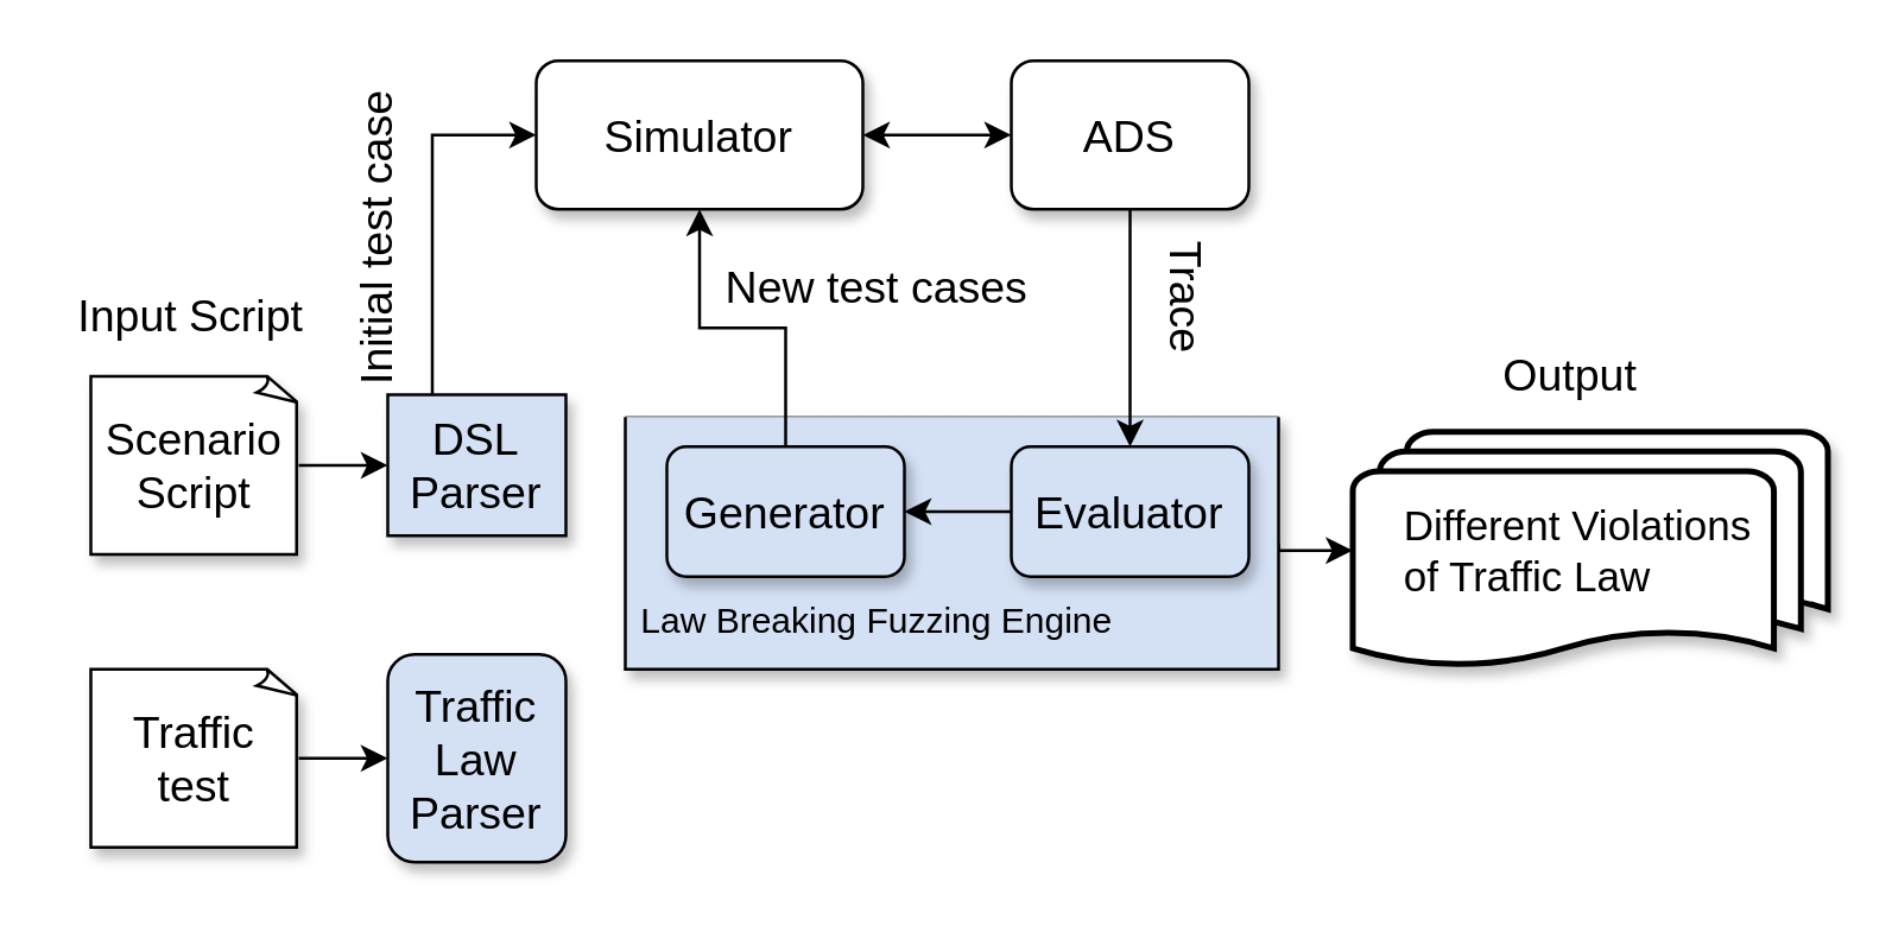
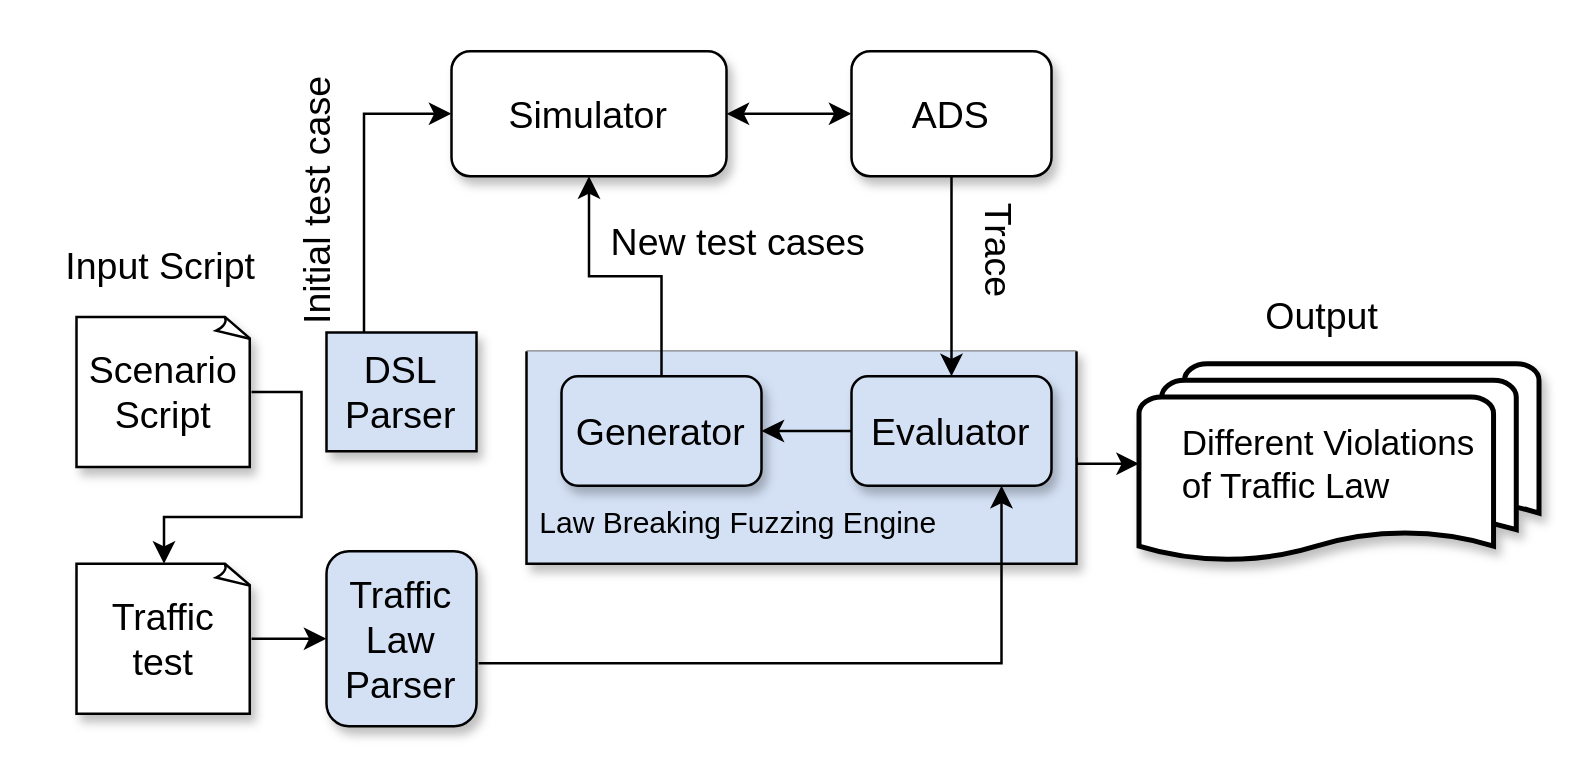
  <mxCell id="0" />
  <mxCell id="1" parent="0" />
  <mxCell id="2" style="edgeStyle=orthogonalEdgeStyle;rounded=0;orthogonalLoop=1;jettySize=auto;html=1;exitX=1;exitY=0.5;exitDx=0;exitDy=0;entryX=0;entryY=0.5;entryDx=0;entryDy=0;entryPerimeter=0;" edge="1" parent="1" source="3" target="13"><mxGeometry relative="1" as="geometry"><mxPoint x="440" y="185" as="targetPoint" /><Array as="points"><mxPoint x="430" y="185" /></Array></mxGeometry></mxCell>
  <mxCell id="3" value="" style="swimlane;startSize=0;align=center;labelBackgroundColor=#7EA6E0;labelBorderColor=none;fillColor=none;rounded=1;shadow=1;sketch=0;glass=1;swimlaneFillColor=#D4E1F5;" vertex="1" parent="1"><mxGeometry x="210" y="140" width="220" height="85" as="geometry"><mxRectangle x="350" y="300" width="50" height="40" as="alternateBounds" /></mxGeometry></mxCell>
  <mxCell id="4" style="edgeStyle=orthogonalEdgeStyle;rounded=0;orthogonalLoop=1;jettySize=auto;html=1;exitX=0;exitY=0.5;exitDx=0;exitDy=0;entryX=1;entryY=0.5;entryDx=0;entryDy=0;" edge="1" parent="3" source="5" target="6"><mxGeometry relative="1" as="geometry" /></mxCell>
  <mxCell id="5" value="&lt;font style=&quot;font-size: 15px&quot;&gt;Evaluator&lt;/font&gt;" style="rounded=1;whiteSpace=wrap;html=1;align=center;shadow=1;glass=0;sketch=0;fillColor=#D4E1F5;" vertex="1" parent="3"><mxGeometry x="130" y="10" width="80" height="43.75" as="geometry" /></mxCell>
  <mxCell id="6" value="&lt;font style=&quot;font-size: 15px&quot;&gt;Generator&lt;/font&gt;" style="rounded=1;whiteSpace=wrap;html=1;align=center;shadow=1;glass=0;fillColor=#D4E1F5;" vertex="1" parent="3"><mxGeometry x="14" y="10" width="80" height="43.75" as="geometry" /></mxCell>
  <mxCell id="7" value="Law Breaking Fuzzing Engine" style="text;html=1;strokeColor=none;fillColor=none;align=center;verticalAlign=middle;whiteSpace=wrap;rounded=0;" vertex="1" parent="3"><mxGeometry y="53.75" width="170" height="30" as="geometry" /></mxCell>
- <mxCell id="8" style="edgeStyle=orthogonalEdgeStyle;rounded=0;orthogonalLoop=1;jettySize=auto;html=1;exitX=1;exitY=0.5;exitDx=0;exitDy=0;exitPerimeter=0;" edge="1" parent="1" source="9" target="15"><mxGeometry relative="1" as="geometry" /></mxCell>
+ <mxCell id="8" style="edgeStyle=orthogonalEdgeStyle;rounded=0;orthogonalLoop=1;jettySize=auto;html=1;exitX=1;exitY=0.5;exitDx=0;exitDy=0;exitPerimeter=0;" edge="1" parent="1" source="9" target="12"><mxGeometry relative="1" as="geometry" /></mxCell>
  <mxCell id="9" value="Scenario Script" style="whiteSpace=wrap;html=1;shape=mxgraph.basic.document;shadow=1;fontSize=15;" vertex="1" parent="1"><mxGeometry x="30" y="126.25" width="70" height="60" as="geometry" /></mxCell>
  <mxCell id="10" style="edgeStyle=orthogonalEdgeStyle;rounded=0;orthogonalLoop=1;jettySize=auto;html=1;exitX=0.5;exitY=1;exitDx=0;exitDy=0;exitPerimeter=0;" edge="1" parent="1" source="9" target="9"><mxGeometry relative="1" as="geometry" /></mxCell>
  <mxCell id="11" style="edgeStyle=orthogonalEdgeStyle;rounded=0;orthogonalLoop=1;jettySize=auto;html=1;exitX=1;exitY=0.5;exitDx=0;exitDy=0;exitPerimeter=0;entryX=0;entryY=0.5;entryDx=0;entryDy=0;" edge="1" parent="1" source="12" target="17"><mxGeometry relative="1" as="geometry" /></mxCell>
  <mxCell id="12" value="Traffic test" style="whiteSpace=wrap;html=1;shape=mxgraph.basic.document;shadow=1;fontSize=15;" vertex="1" parent="1"><mxGeometry x="30" y="225" width="70" height="60" as="geometry" /></mxCell>
  <mxCell id="13" value="&lt;div style=&quot;font-size: 14px&quot; align=&quot;justify&quot;&gt;&lt;font style=&quot;font-size: 14px&quot;&gt;Different Violations&amp;nbsp;&amp;nbsp; &lt;br&gt;&lt;/font&gt;&lt;/div&gt;&lt;div style=&quot;font-size: 14px&quot; align=&quot;justify&quot;&gt;&lt;font style=&quot;font-size: 14px&quot;&gt;of Traffic Law&lt;br&gt;&lt;/font&gt;&lt;/div&gt;" style="strokeWidth=2;html=1;shape=mxgraph.flowchart.multi-document;whiteSpace=wrap;align=center;shadow=1;sketch=0;" vertex="1" parent="1"><mxGeometry x="455" y="145" width="160" height="80" as="geometry" /></mxCell>
  <mxCell id="14" style="edgeStyle=orthogonalEdgeStyle;rounded=0;orthogonalLoop=1;jettySize=auto;html=1;exitX=0.25;exitY=0;exitDx=0;exitDy=0;entryX=0;entryY=0.5;entryDx=0;entryDy=0;" edge="1" parent="1" source="15" target="18"><mxGeometry relative="1" as="geometry" /></mxCell>
  <mxCell id="15" value="&lt;font style=&quot;font-size: 15px&quot;&gt;DSL Parser&lt;/font&gt;" style="whiteSpace=wrap;html=1;align=center;labelBackgroundColor=none;shadow=1;glass=0;fillColor=#D4E1F5;rounded=0;" vertex="1" parent="1"><mxGeometry x="130" y="132.5" width="60" height="47.5" as="geometry" /></mxCell>
+ <mxCell id="16" style="edgeStyle=orthogonalEdgeStyle;rounded=0;orthogonalLoop=1;jettySize=auto;html=1;exitX=1.014;exitY=0.64;exitDx=0;exitDy=0;entryX=0.75;entryY=1;entryDx=0;entryDy=0;exitPerimeter=0;" edge="1" parent="1" source="17" target="5"><mxGeometry relative="1" as="geometry" /></mxCell>
  <mxCell id="17" value="&lt;font style=&quot;font-size: 15px&quot;&gt;Traffic Law Parser&lt;/font&gt;" style="rounded=1;whiteSpace=wrap;html=1;align=center;labelBackgroundColor=none;shadow=1;glass=0;fillColor=#D4E1F5;" vertex="1" parent="1"><mxGeometry x="130" y="220" width="60" height="70" as="geometry" /></mxCell>
  <mxCell id="18" value="&lt;font style=&quot;font-size: 15px&quot;&gt;Simulator&lt;/font&gt;" style="rounded=1;whiteSpace=wrap;html=1;align=center;shadow=1;glass=0;" vertex="1" parent="1"><mxGeometry x="180" y="20" width="110" height="50" as="geometry" /></mxCell>
  <mxCell id="19" value="" style="endArrow=classic;startArrow=classic;html=1;rounded=0;entryX=0;entryY=0.5;entryDx=0;entryDy=0;exitX=1;exitY=0.5;exitDx=0;exitDy=0;" edge="1" parent="1" source="18" target="23"><mxGeometry width="50" height="50" relative="1" as="geometry"><mxPoint x="370" y="90" as="sourcePoint" /><mxPoint x="420" y="40" as="targetPoint" /></mxGeometry></mxCell>
  <mxCell id="20" value="Input Script" style="text;strokeColor=none;fillColor=none;align=left;verticalAlign=middle;spacingLeft=4;spacingRight=4;overflow=hidden;points=[[0,0.5],[1,0.5]];portConstraint=eastwest;rotatable=0;fontSize=15;" vertex="1" parent="1"><mxGeometry x="20" y="90" width="90" height="30" as="geometry" /></mxCell>
  <mxCell id="21" value="Output" style="text;strokeColor=none;fillColor=none;align=left;verticalAlign=middle;spacingLeft=4;spacingRight=4;overflow=hidden;points=[[0,0.5],[1,0.5]];portConstraint=eastwest;rotatable=0;strokeWidth=1;fontSize=15;" vertex="1" parent="1"><mxGeometry x="500" y="110" width="80" height="30" as="geometry" /></mxCell>
  <mxCell id="22" style="edgeStyle=orthogonalEdgeStyle;rounded=0;orthogonalLoop=1;jettySize=auto;html=1;exitX=0.5;exitY=1;exitDx=0;exitDy=0;entryX=0.5;entryY=0;entryDx=0;entryDy=0;" edge="1" parent="1" source="23" target="5"><mxGeometry relative="1" as="geometry"><mxPoint x="380" y="141.25" as="targetPoint" /></mxGeometry></mxCell>
  <mxCell id="23" value="&lt;font style=&quot;font-size: 15px&quot;&gt;ADS&lt;/font&gt;" style="rounded=1;whiteSpace=wrap;html=1;align=center;shadow=1;glass=0;" vertex="1" parent="1"><mxGeometry x="340" y="20" width="80" height="50" as="geometry" /></mxCell>
  <mxCell id="24" value="Initial test case" style="text;html=1;strokeColor=none;fillColor=none;align=center;verticalAlign=middle;whiteSpace=wrap;overflow=hidden;rotation=270;fontSize=15;" vertex="1" parent="1"><mxGeometry x="70" y="70" width="110" height="20" as="geometry" /></mxCell>
  <mxCell id="25" value="Trace" style="text;html=1;strokeColor=none;fillColor=none;align=center;verticalAlign=middle;whiteSpace=wrap;rounded=0;rotation=90;fontSize=15;" vertex="1" parent="1"><mxGeometry x="370" y="85" width="60" height="30" as="geometry" /></mxCell>
  <mxCell id="26" style="edgeStyle=orthogonalEdgeStyle;rounded=0;orthogonalLoop=1;jettySize=auto;html=1;exitX=0.5;exitY=0;exitDx=0;exitDy=0;entryX=0.5;entryY=1;entryDx=0;entryDy=0;" edge="1" parent="1" source="6" target="18"><mxGeometry relative="1" as="geometry" /></mxCell>
  <mxCell id="27" value="New test cases" style="text;html=1;strokeColor=none;fillColor=none;align=center;verticalAlign=middle;whiteSpace=wrap;overflow=hidden;rotation=0;fontSize=15;" vertex="1" parent="1"><mxGeometry x="240" y="85" width="110" height="20" as="geometry" /></mxCell>
